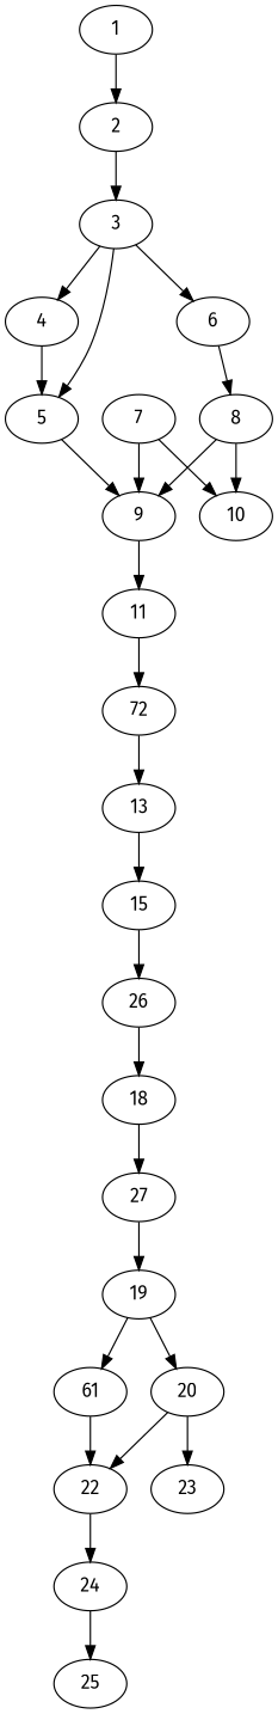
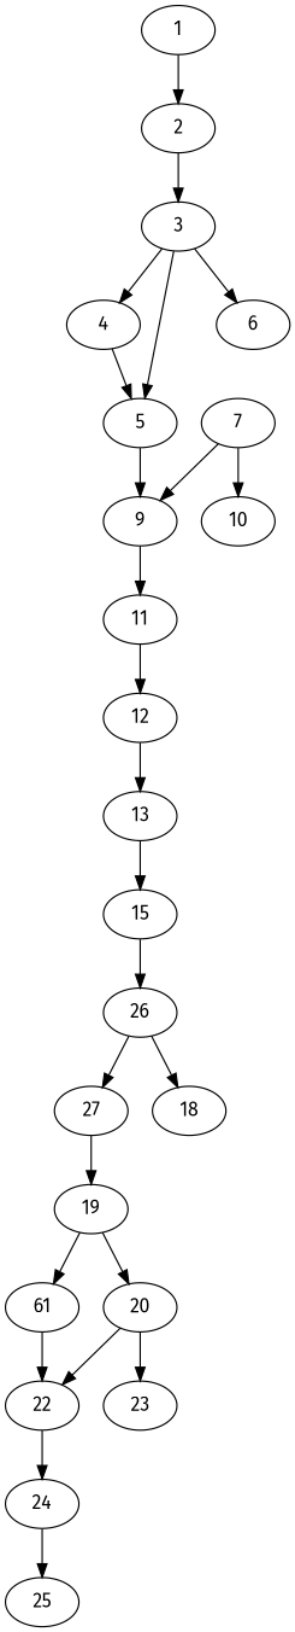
  digraph {
    fontname="Fira Sans"
    node [alpha=0.03 fontname="Fira Sans"]
    edge [fontname="Fira Sans"]
    1 [alpha=0.18 expect_size=13292544]
    2 [alpha=0.05 expect_size=30934016]
    3 [alpha=0.15 expect_size=25520128]
    4 [alpha=0.19 expect_size=29624320]
    5 [expect_size=49779712]
    6 [alpha=0.14 expect_size=13497344]
    9 [alpha=0.13 expect_size=51758080]
-   8 [expect_size=47010816]
    7 [alpha=0.19 expect_size=43873280]
    10 [alpha=0.13 expect_size=48368640]
    11 [alpha=0.16 expect_size=50570240]
-   12 [alpha=0.07 expect_size=46466048 label=72]
+   12 [alpha=0.07 expect_size=46466048]
    13 [alpha=0.17 expect_size=10352640]
    15 [alpha=0.01 expect_size=41426944]
    n15 [alpha=0.04 expect_size=48216064 label=26]
    n16 [alpha=0.16 expect_size=35183616 label=27]
    18 [expect_size=32103424]
    19 [expect_size=38568960]
    20 [alpha=0.16 expect_size=21186560]
    n20 [alpha=0.12 expect_size=51566592 label=61]
    22 [alpha=0.19 expect_size=41208832]
    23 [alpha=0.15 expect_size=10792960]
    24 [alpha=0.01 expect_size=50035712]
    25 [alpha=0.06 expect_size=36755456]
    1 -> 2
    2 -> 3
    3 -> 4
    3 -> 5
    3 -> 6
    4 -> 5
    5 -> 9
-   6 -> 8
    9 -> 11
-   8 -> 9
-   8 -> 10
    7 -> 9
    7 -> 10
    11 -> 12
    12 -> 13
    13 -> 15
    15 -> n15
-   18 -> n16
+   n15 -> n16
    n15 -> 18
    n16 -> 19
    19 -> 20
    19 -> n20
    20 -> 22
    20 -> 23
    n20 -> 22
    22 -> 24
    24 -> 25
  }
